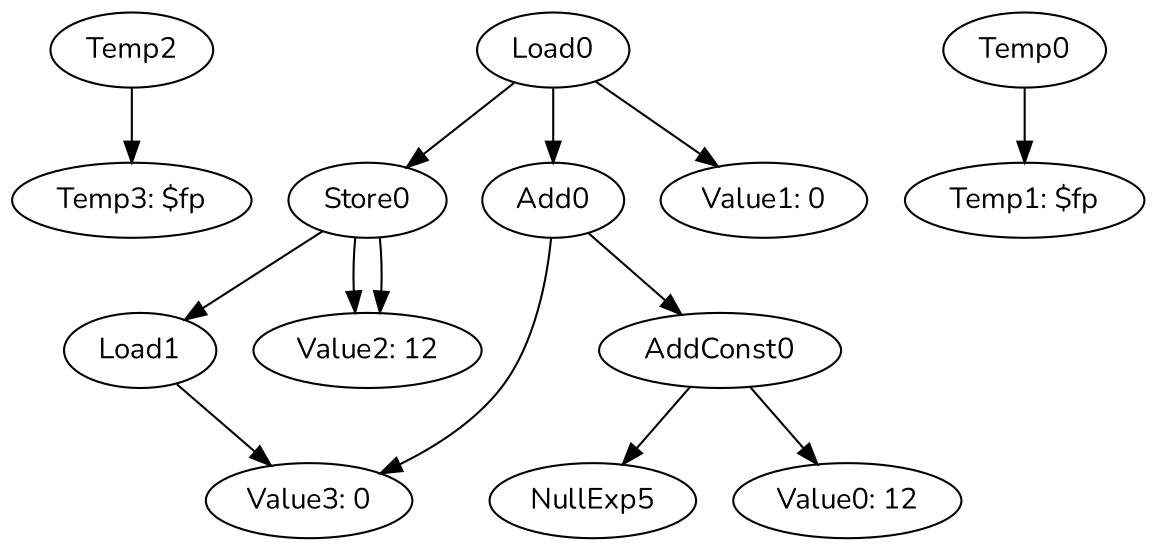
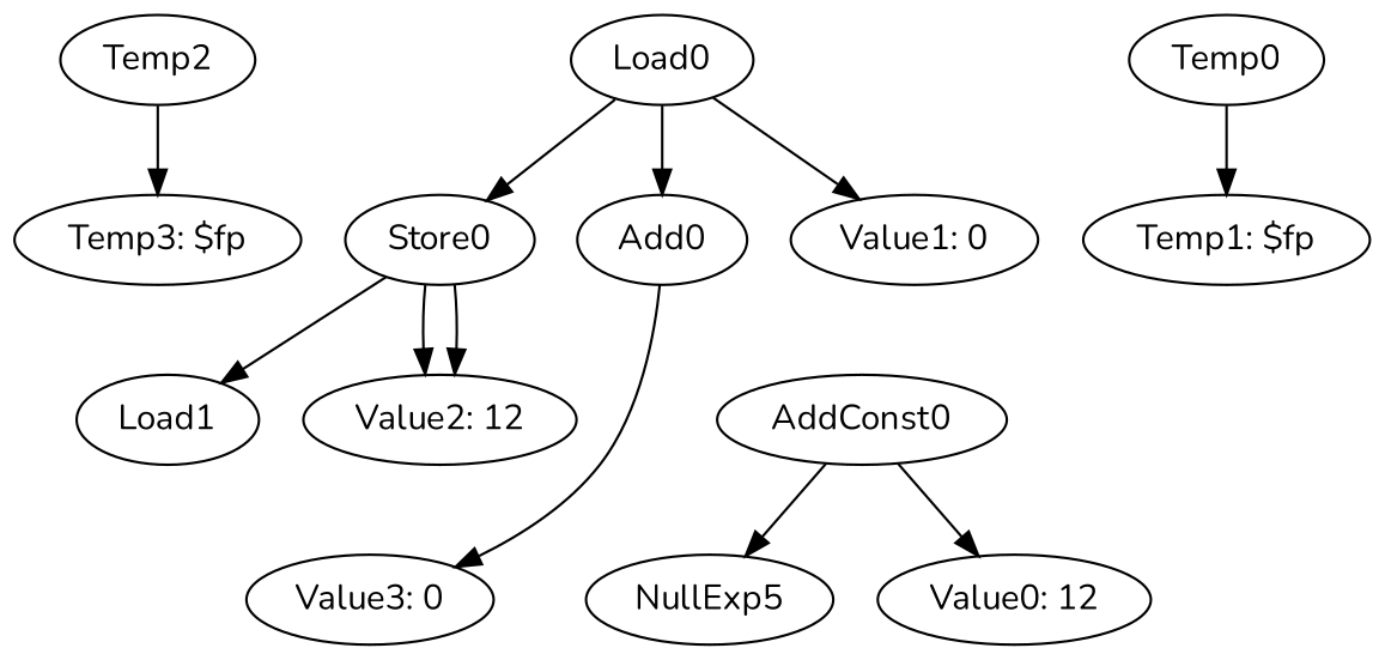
  digraph {
    fontname=Nunito
    ordering=out
    node [fontname=Nunito]
    edge [fontname=Nunito]
    Temp2
    "Temp3: $fp"
    Load1
    "Value3: 0"
    Store0
    "Value2: 12"
    Load0
    Add0
    "Value1: 0"
    AddConst0
    Temp0
    "Temp1: $fp"
    n13 [label=NullExp5]
    "Value0: 12"
    Temp2 -> "Temp3: $fp"
-   Load1 -> "Value3: 0"
    Store0 -> Load1
    Store0 -> "Value2: 12"
    Store0 -> "Value2: 12"
    Load0 -> Store0
    Load0 -> Add0
    Load0 -> "Value1: 0"
    Add0 -> "Value3: 0"
-   Add0 -> AddConst0
    AddConst0 -> n13
    AddConst0 -> "Value0: 12"
    Temp0 -> "Temp1: $fp"
  }
